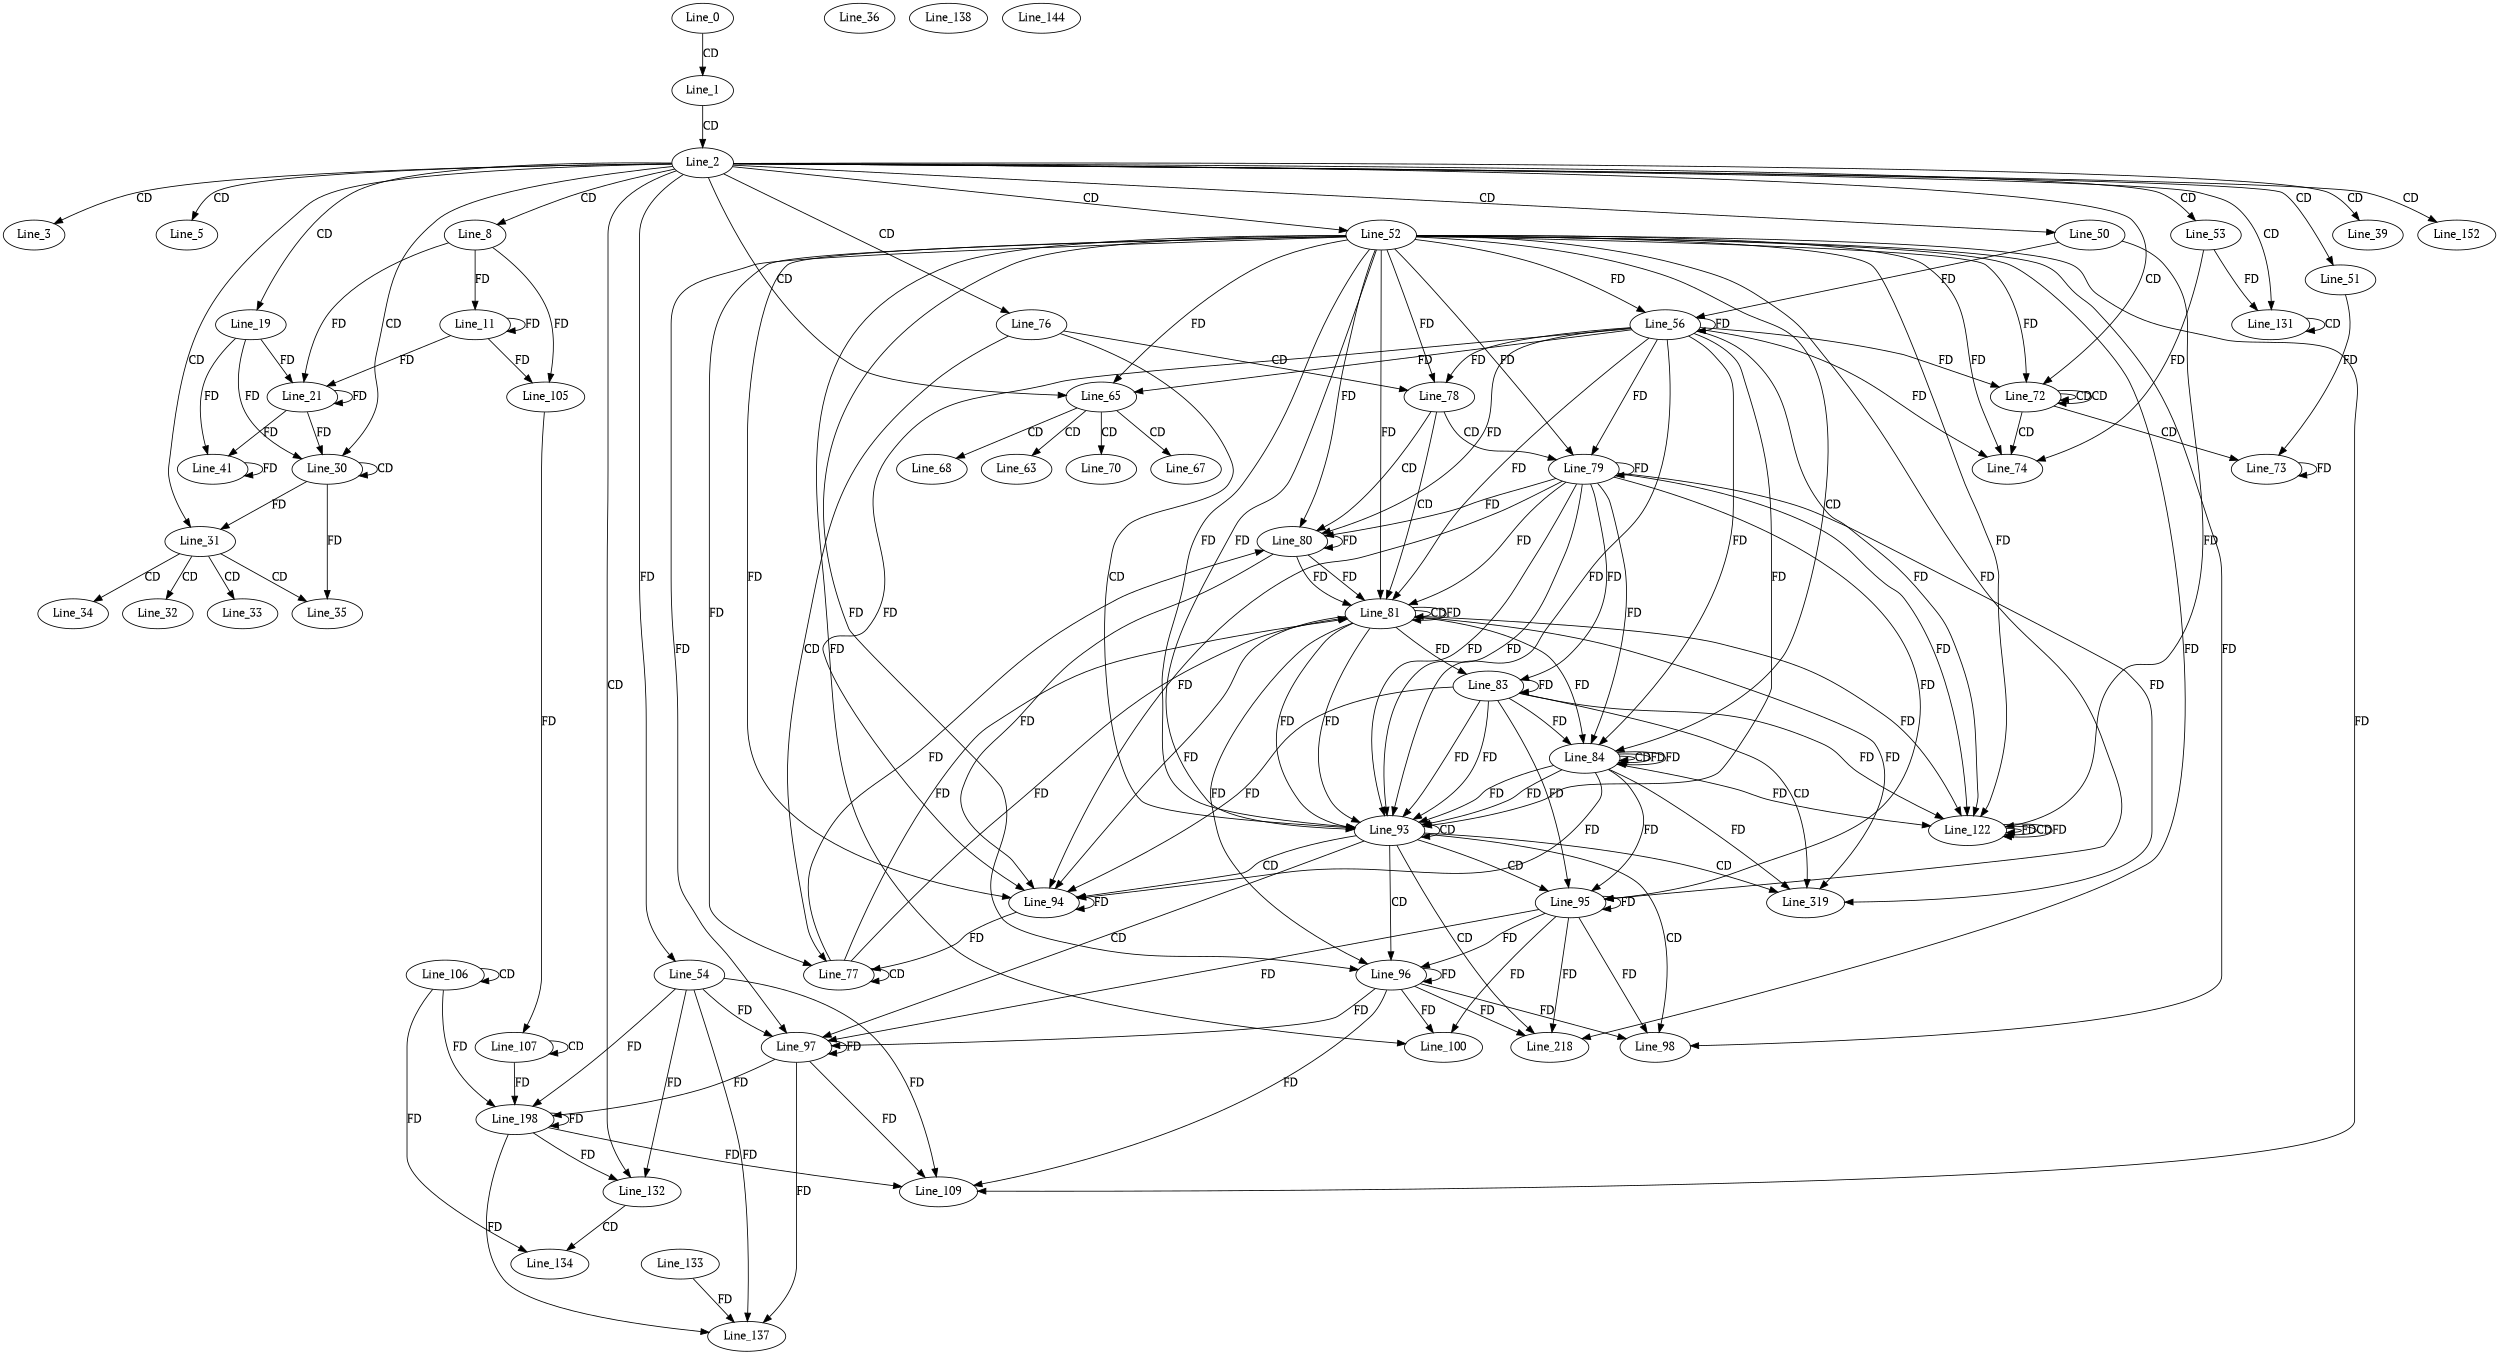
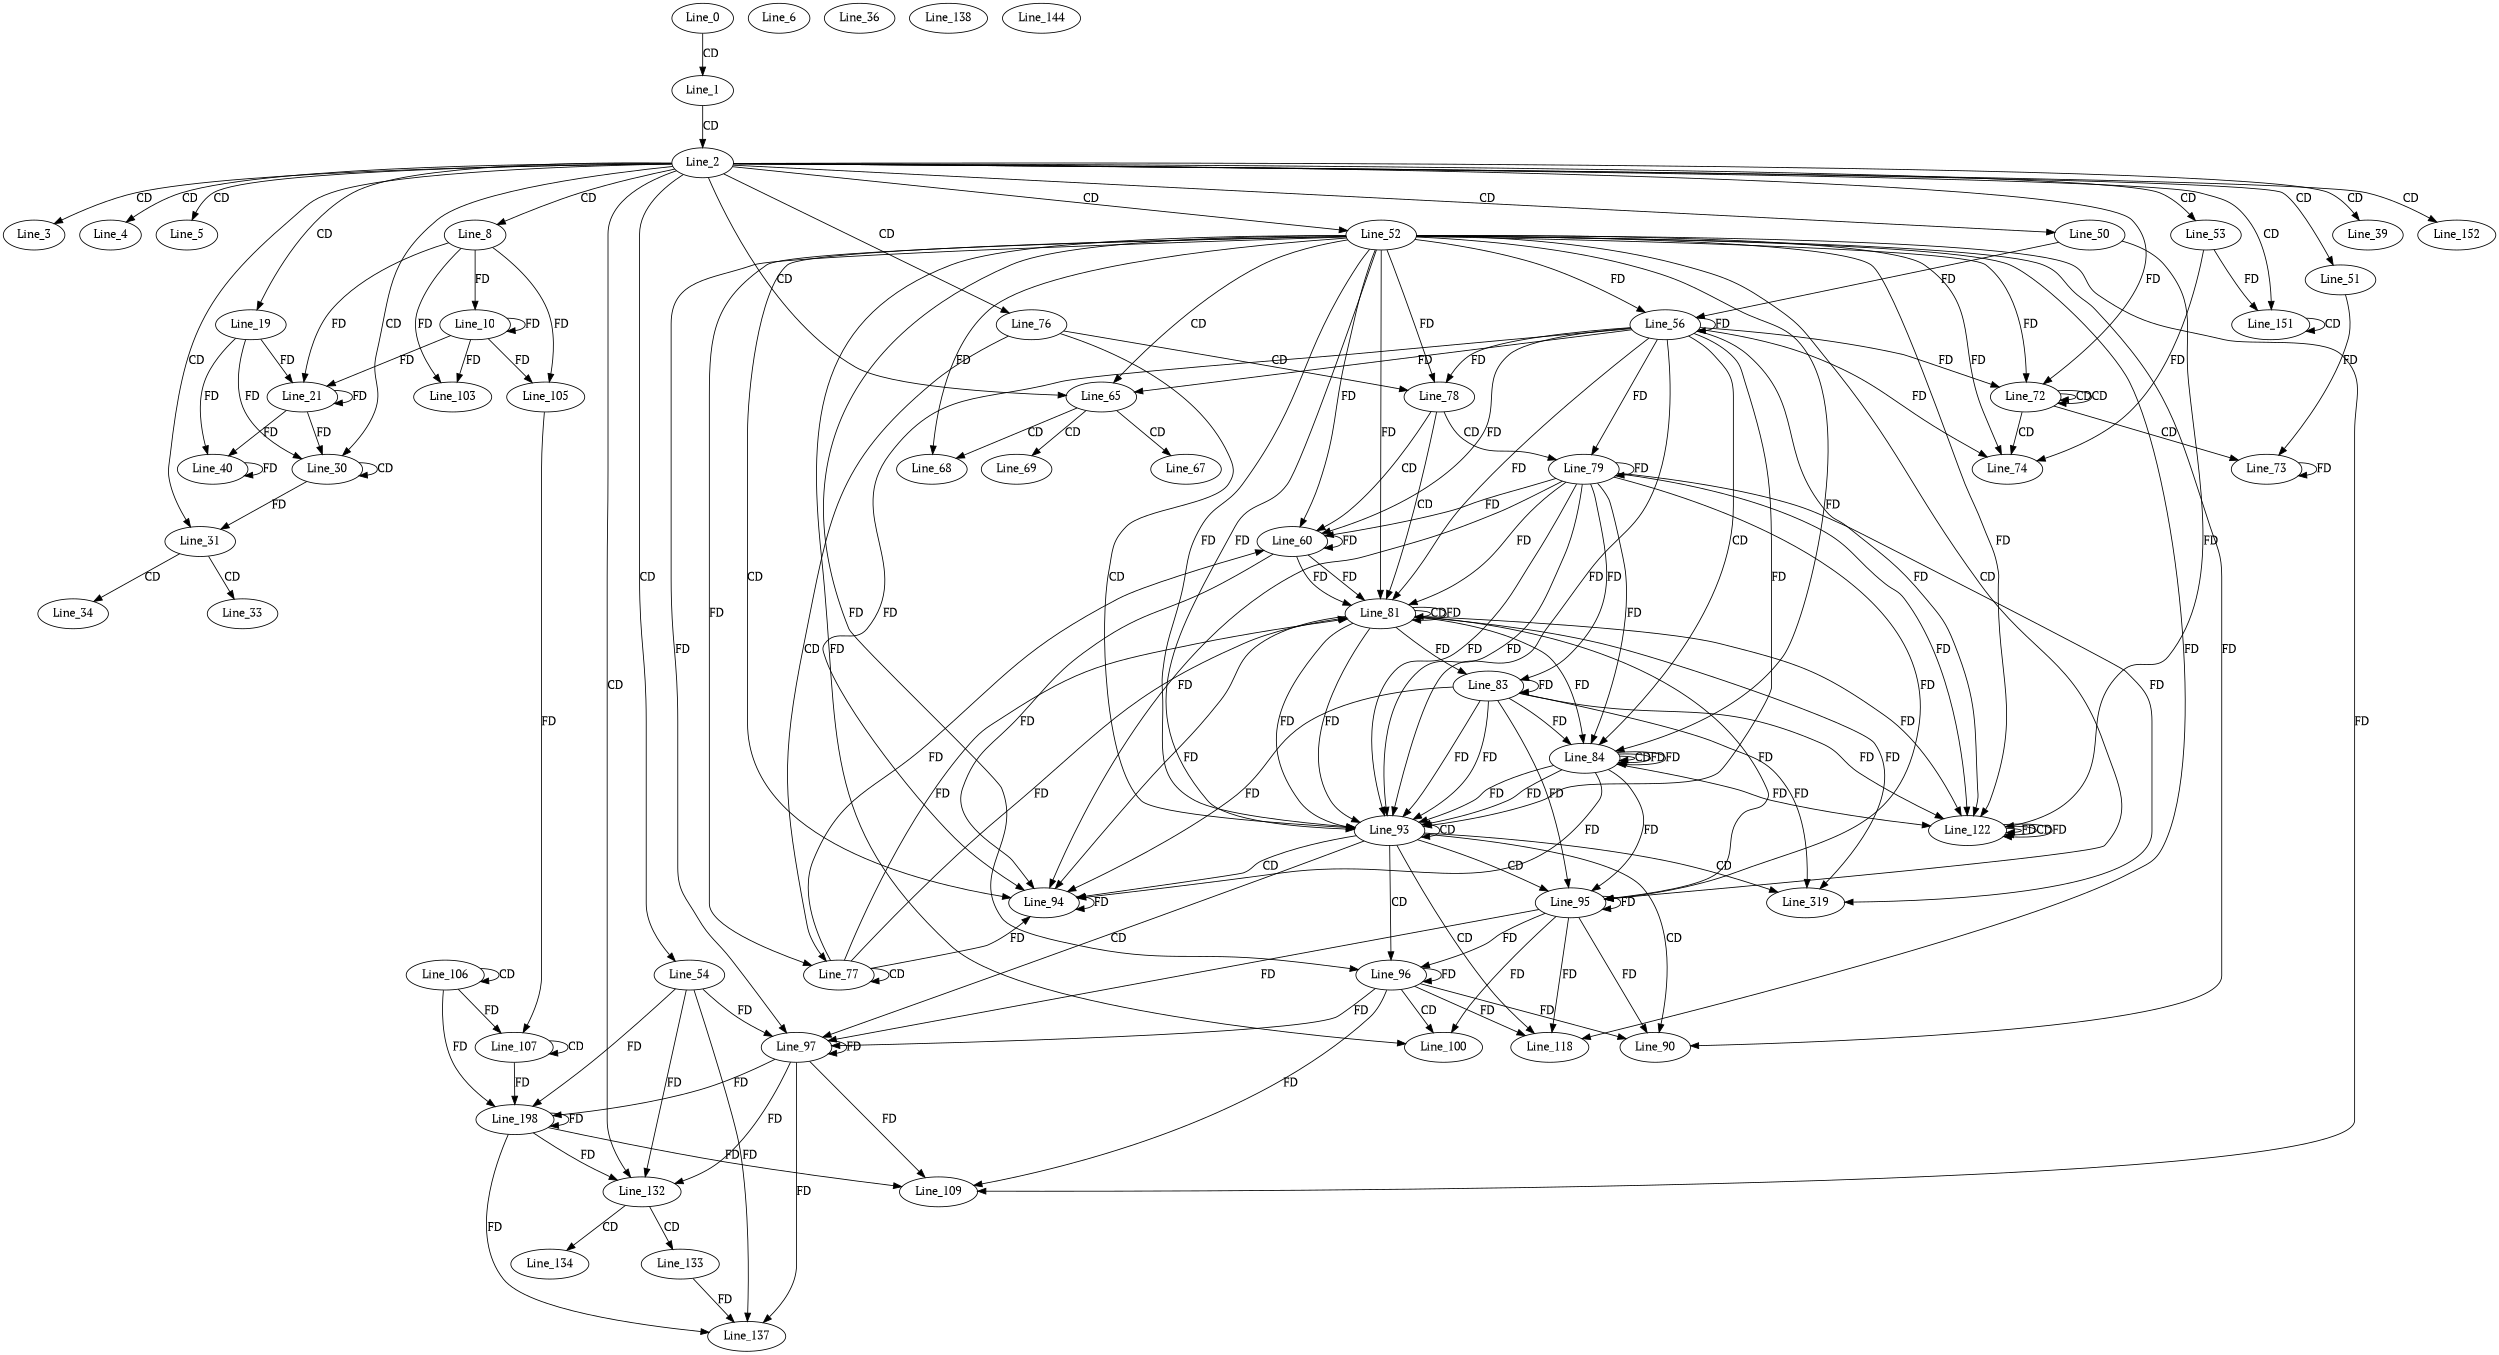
  digraph {
    fontname="PT Serif"
    node [fontname="PT Serif"]
    edge [fontname="PT Serif"]
    Line_0
    Line_1
    Line_2
    Line_3
+   Line_4
    Line_5
    Line_8
    Line_19
    Line_30
    Line_31
    Line_39
    Line_50
    Line_51
    Line_52
    Line_53
    Line_54
    Line_65
    Line_72
    Line_76
-   Line_131
+   Line_131 [label=Line_151]
    Line_132
    Line_152
-   Line_10 [label=Line_11]
+   Line_10
    Line_21
+   Line_103
    Line_105
-   Line_41
-   Line_35
-   Line_32
+   Line_41 [label=Line_40]
    Line_33
    Line_34
    Line_56
    Line_122
    Line_73
    Line_74
    Line_77
    Line_78
    Line_79
-   Line_80
+   Line_80 [label=Line_60]
    Line_81
    Line_84
    Line_93
    Line_94
    Line_95
    Line_96
    Line_97
-   Line_98
+   Line_98 [label=Line_90]
    Line_100
    Line_109
-   Line_118 [label=Line_218]
+   Line_118
    n51 [label=Line_198]
    n52 [label=Line_137]
    Line_67
    Line_68
-   Line_69 [label=Line_63]
-   Line_70
+   Line_69
    Line_133
    Line_134
+   Line_6
    Line_107
    Line_36
    Line_83
    n63 [label=Line_319]
    Line_106
    Line_138
    Line_144
    Line_0 -> Line_1 [label=CD]
    Line_1 -> Line_2 [label=CD]
    Line_2 -> Line_3 [label=CD]
+   Line_2 -> Line_4 [label=CD]
    Line_2 -> Line_5 [label=CD]
    Line_2 -> Line_8 [label=CD]
    Line_2 -> Line_19 [label=CD]
    Line_2 -> Line_30 [label=CD]
    Line_2 -> Line_31 [label=CD]
    Line_2 -> Line_39 [label=CD]
    Line_2 -> Line_50 [label=CD]
    Line_2 -> Line_51 [label=CD]
    Line_2 -> Line_52 [label=CD]
    Line_2 -> Line_53 [label=CD]
-   Line_2 -> Line_54 [label=FD]
+   Line_2 -> Line_54 [label=CD]
    Line_2 -> Line_65 [label=CD]
-   Line_2 -> Line_72 [label=CD]
+   Line_2 -> Line_72 [label=FD]
    Line_2 -> Line_76 [label=CD]
    Line_2 -> Line_131 [label=CD]
    Line_2 -> Line_132 [label=CD]
    Line_2 -> Line_152 [label=CD]
    Line_8 -> Line_10 [label=FD]
    Line_8 -> Line_21 [label=FD]
+   Line_8 -> Line_103 [label=FD]
    Line_8 -> Line_105 [label=FD]
    Line_19 -> Line_30 [label=FD]
    Line_19 -> Line_21 [label=FD]
    Line_19 -> Line_41 [label=FD]
    Line_30 -> Line_30 [label=CD]
    Line_30 -> Line_31 [label=FD]
-   Line_30 -> Line_35 [label=FD]
-   Line_31 -> Line_35 [label=CD]
-   Line_31 -> Line_32 [label=CD]
    Line_31 -> Line_33 [label=CD]
    Line_31 -> Line_34 [label=CD]
    Line_50 -> Line_56 [label=FD]
    Line_50 -> Line_122 [label=FD]
    Line_51 -> Line_73 [label=FD]
-   Line_52 -> Line_65 [label=FD]
+   Line_52 -> Line_65 [label=CD]
    Line_52 -> Line_72 [label=FD]
    Line_52 -> Line_56 [label=FD]
    Line_52 -> Line_122 [label=FD]
    Line_52 -> Line_74 [label=FD]
    Line_52 -> Line_77 [label=FD]
    Line_52 -> Line_78 [label=FD]
-   Line_52 -> Line_79 [label=FD]
+   Line_52 -> Line_68 [label=FD]
    Line_52 -> Line_80 [label=FD]
    Line_52 -> Line_81 [label=FD]
-   Line_52 -> Line_84 [label=CD]
+   Line_52 -> Line_84 [label=FD]
    Line_52 -> Line_93 [label=FD]
    Line_52 -> Line_93 [label=FD]
-   Line_52 -> Line_94 [label=FD]
-   Line_52 -> Line_95 [label=FD]
+   Line_52 -> Line_94 [label=CD]
+   Line_52 -> Line_95 [label=CD]
    Line_52 -> Line_96 [label=FD]
    Line_52 -> Line_97 [label=FD]
    Line_52 -> Line_98 [label=FD]
    Line_52 -> Line_100 [label=FD]
    Line_52 -> Line_109 [label=FD]
    Line_52 -> Line_118 [label=FD]
    Line_53 -> Line_131 [label=FD]
    Line_53 -> Line_74 [label=FD]
    Line_54 -> Line_132 [label=FD]
    Line_54 -> Line_97 [label=FD]
-   Line_54 -> Line_109 [label=FD]
    Line_54 -> n51 [label=FD]
    Line_54 -> n52 [label=FD]
    Line_65 -> Line_67 [label=CD]
    Line_65 -> Line_68 [label=CD]
    Line_65 -> Line_69 [label=CD]
-   Line_65 -> Line_70 [label=CD]
    Line_72 -> Line_72 [label=CD]
    Line_72 -> Line_72 [label=CD]
    Line_72 -> Line_73 [label=CD]
    Line_72 -> Line_74 [label=CD]
    Line_76 -> Line_77 [label=CD]
    Line_76 -> Line_78 [label=CD]
    Line_76 -> Line_93 [label=CD]
    Line_131 -> Line_131 [label=CD]
+   Line_132 -> Line_133 [label=CD]
    Line_132 -> Line_134 [label=CD]
    Line_10 -> Line_10 [label=FD]
    Line_10 -> Line_21 [label=FD]
+   Line_10 -> Line_103 [label=FD]
    Line_10 -> Line_105 [label=FD]
    Line_21 -> Line_30 [label=FD]
    Line_21 -> Line_21 [label=FD]
    Line_21 -> Line_41 [label=FD]
    Line_105 -> Line_107 [label=FD]
    Line_41 -> Line_41 [label=FD]
    Line_56 -> Line_65 [label=FD]
    Line_56 -> Line_72 [label=FD]
    Line_56 -> Line_56 [label=FD]
    Line_56 -> Line_122 [label=FD]
    Line_56 -> Line_74 [label=FD]
    Line_56 -> Line_78 [label=FD]
    Line_56 -> Line_79 [label=FD]
    Line_56 -> Line_80 [label=FD]
    Line_56 -> Line_81 [label=FD]
-   Line_56 -> Line_84 [label=FD]
+   Line_56 -> Line_84 [label=CD]
    Line_56 -> Line_93 [label=FD]
    Line_56 -> Line_93 [label=FD]
    Line_56 -> Line_94 [label=FD]
    Line_122 -> Line_122 [label=FD]
    Line_122 -> Line_122 [label=CD]
    Line_122 -> Line_122 [label=FD]
    Line_73 -> Line_73 [label=FD]
    Line_77 -> Line_77 [label=CD]
    Line_77 -> Line_80 [label=FD]
    Line_77 -> Line_81 [label=FD]
    Line_77 -> Line_81 [label=FD]
-   Line_94 -> Line_77 [label=FD]
+   Line_77 -> Line_94 [label=FD]
    Line_78 -> Line_79 [label=CD]
    Line_78 -> Line_80 [label=CD]
    Line_78 -> Line_81 [label=CD]
    Line_79 -> Line_122 [label=FD]
    Line_79 -> Line_79 [label=FD]
    Line_79 -> Line_80 [label=FD]
    Line_79 -> Line_81 [label=FD]
    Line_79 -> Line_84 [label=FD]
    Line_79 -> Line_93 [label=FD]
    Line_79 -> Line_93 [label=FD]
    Line_79 -> Line_94 [label=FD]
    Line_79 -> Line_95 [label=FD]
    Line_79 -> Line_83 [label=FD]
    Line_79 -> n63 [label=FD]
    Line_80 -> Line_80 [label=FD]
    Line_80 -> Line_81 [label=FD]
    Line_80 -> Line_81 [label=FD]
    Line_80 -> Line_94 [label=FD]
    Line_81 -> Line_122 [label=FD]
    Line_81 -> Line_81 [label=CD]
    Line_81 -> Line_81 [label=FD]
    Line_81 -> Line_84 [label=FD]
    Line_81 -> Line_93 [label=FD]
    Line_81 -> Line_93 [label=FD]
    Line_81 -> Line_94 [label=FD]
-   Line_81 -> Line_96 [label=FD]
+   Line_81 -> Line_95 [label=FD]
    Line_81 -> Line_83 [label=FD]
    Line_81 -> n63 [label=FD]
    Line_84 -> Line_122 [label=FD]
    Line_84 -> Line_84 [label=CD]
    Line_84 -> Line_84 [label=FD]
    Line_84 -> Line_84 [label=FD]
    Line_84 -> Line_93 [label=FD]
    Line_84 -> Line_93 [label=FD]
    Line_84 -> Line_94 [label=FD]
    Line_84 -> Line_95 [label=FD]
-   Line_84 -> n63 [label=FD]
    Line_93 -> Line_93 [label=CD]
    Line_93 -> Line_94 [label=CD]
    Line_93 -> Line_95 [label=CD]
    Line_93 -> Line_96 [label=CD]
    Line_93 -> Line_97 [label=CD]
    Line_93 -> Line_98 [label=CD]
    Line_93 -> Line_118 [label=CD]
    Line_93 -> n63 [label=CD]
    Line_94 -> Line_94 [label=FD]
    Line_95 -> Line_95 [label=FD]
    Line_95 -> Line_96 [label=FD]
    Line_95 -> Line_97 [label=FD]
    Line_95 -> Line_98 [label=FD]
    Line_95 -> Line_100 [label=FD]
    Line_95 -> Line_118 [label=FD]
    Line_96 -> Line_96 [label=FD]
    Line_96 -> Line_97 [label=FD]
    Line_96 -> Line_98 [label=FD]
-   Line_96 -> Line_100 [label=FD]
+   Line_96 -> Line_100 [label=CD]
    Line_96 -> Line_109 [label=FD]
    Line_96 -> Line_118 [label=FD]
+   Line_97 -> Line_132 [label=FD]
    Line_97 -> Line_97 [label=FD]
    Line_97 -> Line_109 [label=FD]
    Line_97 -> n51 [label=FD]
    Line_97 -> n52 [label=FD]
    n51 -> Line_132 [label=FD]
    n51 -> Line_109 [label=FD]
    n51 -> n51 [label=FD]
    n51 -> n52 [label=FD]
    Line_133 -> n52 [label=FD]
    Line_107 -> n51 [label=FD]
    Line_107 -> Line_107 [label=CD]
    Line_83 -> Line_122 [label=FD]
    Line_83 -> Line_84 [label=FD]
    Line_83 -> Line_93 [label=FD]
    Line_83 -> Line_93 [label=FD]
    Line_83 -> Line_94 [label=FD]
    Line_83 -> Line_95 [label=FD]
    Line_83 -> Line_83 [label=FD]
-   Line_83 -> n63 [label=CD]
+   Line_83 -> n63 [label=FD]
    Line_106 -> n51 [label=FD]
-   Line_106 -> Line_134 [label=FD]
+   Line_106 -> Line_107 [label=FD]
    Line_106 -> Line_106 [label=CD]
  }
